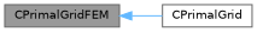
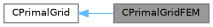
  digraph {
    rankdir=LR
    fontname="DejaVu Sans"
    node [color=gray40 fontname="DejaVu Sans" fontsize=10 shape=box style=filled]
    n1 [fillcolor=grey60 fontcolor=black height=0.2 label=CPrimalGridFEM width=0.4]
    n2 [fillcolor=white height=0.2 label=CPrimalGrid width=0.4]
-   n1 -> n2 [color=steelblue1 dir=back fontname="DejaVu Sans" fontsize=10 labelfontname=Helvetica labelfontsize=10 style=solid]
+   n2 -> n1 [color=steelblue1 dir=back fontname="DejaVu Sans" fontsize=10 labelfontname=Helvetica labelfontsize=10 style=solid]
  }
